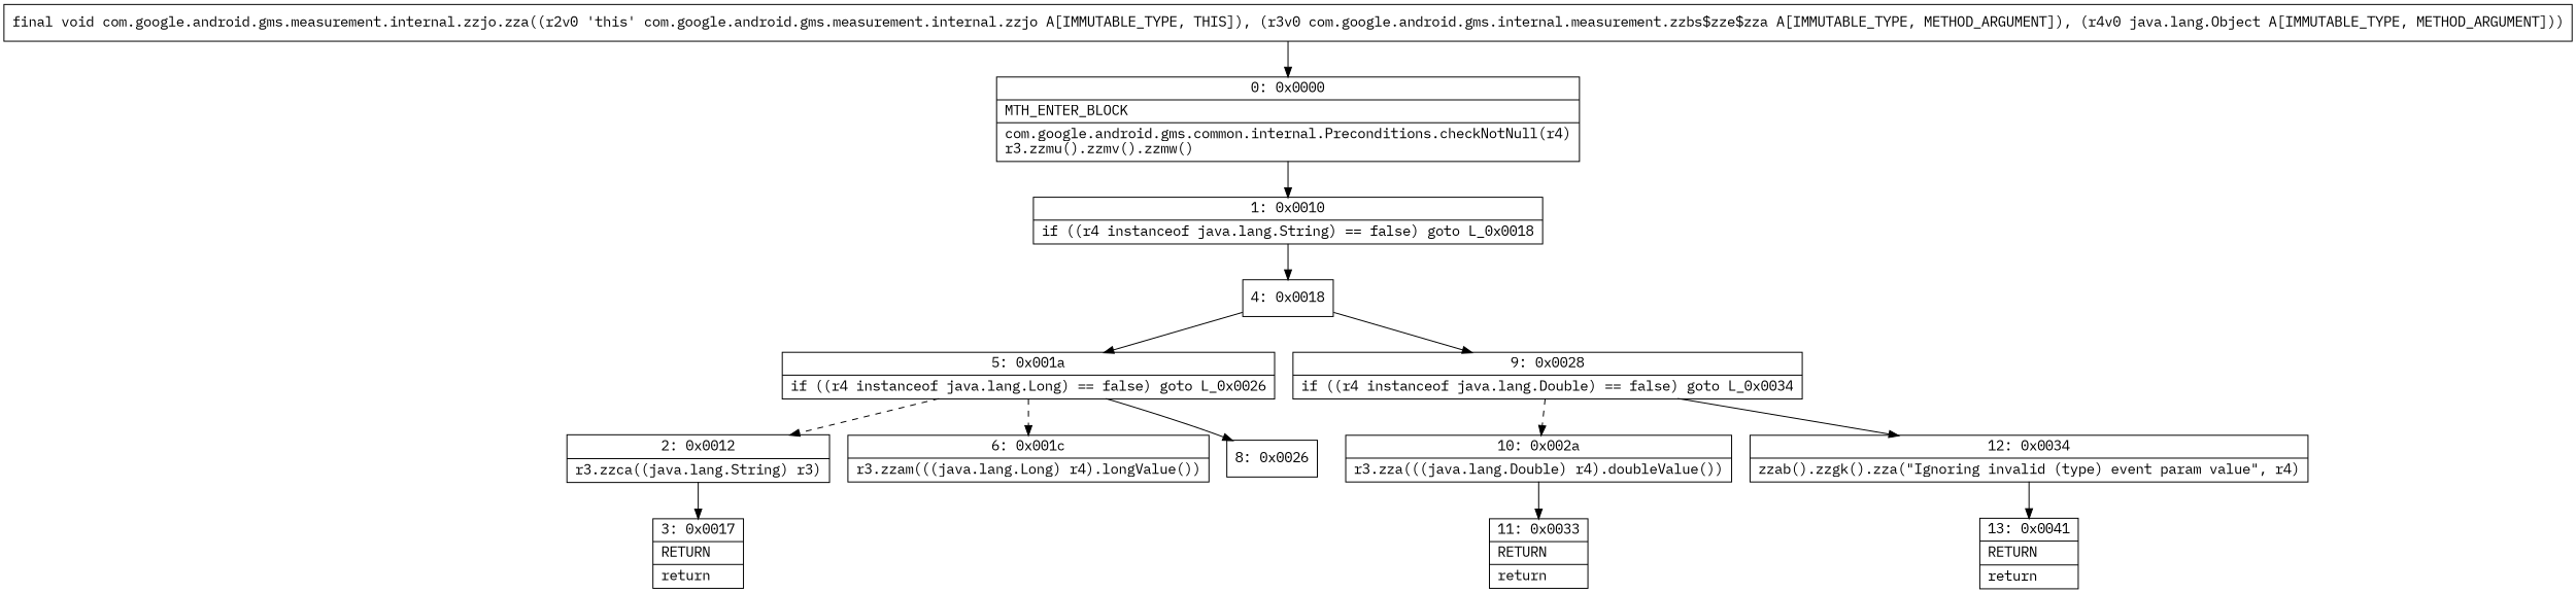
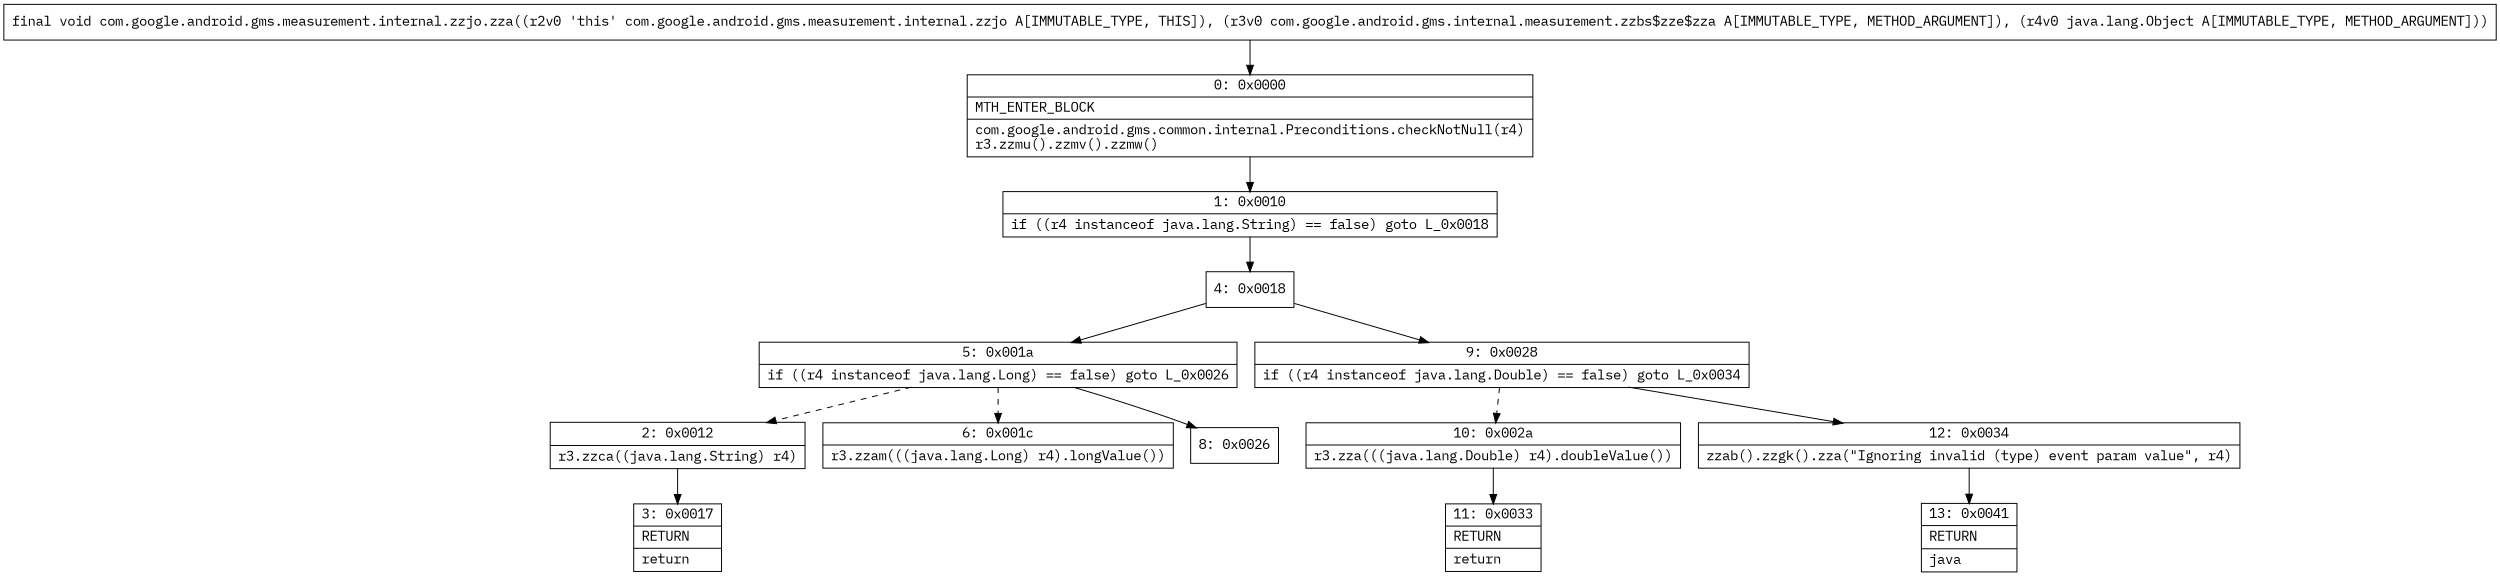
  digraph {
    fontname="IBM Plex Mono"
    node [fontname="IBM Plex Mono" shape=record]
    edge [fontname="IBM Plex Mono"]
    n1 [label="{0\:\ 0x0000|MTH_ENTER_BLOCK\l|com.google.android.gms.common.internal.Preconditions.checkNotNull(r4)\lr3.zzmu().zzmv().zzmw()\l}"]
    n2 [label="{1\:\ 0x0010|if ((r4 instanceof java.lang.String) == false) goto L_0x0018\l}"]
    n3 [label="{4\:\ 0x0018}"]
-   n4 [label="{2\:\ 0x0012|r3.zzca((java.lang.String) r3)\l}"]
+   n4 [label="{2\:\ 0x0012|r3.zzca((java.lang.String) r4)\l}"]
    n5 [label="{3\:\ 0x0017|RETURN\l|return\l}"]
    n6 [label="{5\:\ 0x001a|if ((r4 instanceof java.lang.Long) == false) goto L_0x0026\l}"]
    n7 [label="{9\:\ 0x0028|if ((r4 instanceof java.lang.Double) == false) goto L_0x0034\l}"]
    n8 [label="{6\:\ 0x001c|r3.zzam(((java.lang.Long) r4).longValue())\l}"]
    n9 [label="{8\:\ 0x0026}"]
    n10 [label="{10\:\ 0x002a|r3.zza(((java.lang.Double) r4).doubleValue())\l}"]
    n11 [label="{12\:\ 0x0034|zzab().zzgk().zza(\"Ignoring invalid (type) event param value\", r4)\l}"]
    n12 [label="{11\:\ 0x0033|RETURN\l|return\l}"]
-   n13 [label="{13\:\ 0x0041|RETURN\l|return\l}"]
+   n13 [label="{13\:\ 0x0041|RETURN\l|java\l}"]
    n14 [label="{final void com.google.android.gms.measurement.internal.zzjo.zza((r2v0 'this' com.google.android.gms.measurement.internal.zzjo A[IMMUTABLE_TYPE, THIS]), (r3v0 com.google.android.gms.internal.measurement.zzbs$zze$zza A[IMMUTABLE_TYPE, METHOD_ARGUMENT]), (r4v0 java.lang.Object A[IMMUTABLE_TYPE, METHOD_ARGUMENT])) }"]
    n1 -> n2
    n2 -> n3
    n3 -> n6
    n3 -> n7
    n4 -> n5
    n6 -> n4 [style=dashed]
    n6 -> n8 [style=dashed]
    n6 -> n9
    n7 -> n10 [style=dashed]
    n7 -> n11
    n10 -> n12
    n11 -> n13
    n14 -> n1
  }
